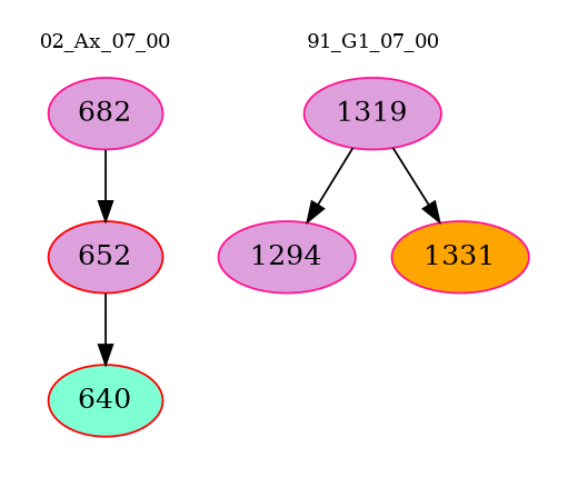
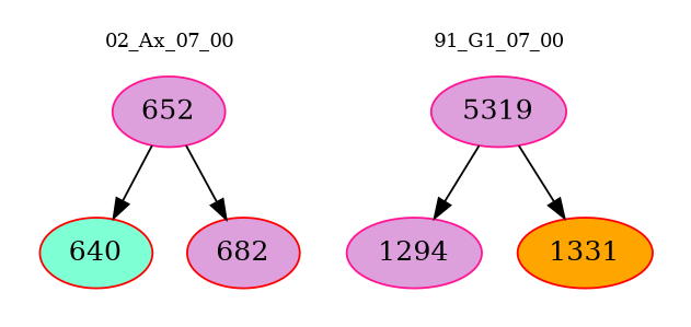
  digraph {
    node [color=deeppink fillcolor=plum style=filled]
    edge [color=black]
-   n1 [color=red label=652]
+   n1 [label=652]
    n2 [color=red fillcolor=aquamarine label=640]
-   n3 [label=682]
-   n4 [label=1319]
+   n3 [color=red label=682]
+   n4 [label=5319]
    n5 [label=1294]
-   n6 [fillcolor=orange label=1331]
+   n6 [color=red fillcolor=orange label=1331]
    subgraph cluster_1 {
      color=white
      fontsize=10
      label="02_Ax_07_00"
      n1
      n2
      n3
    }
    subgraph cluster_2 {
      color=white
      fontsize=10
      label="91_G1_07_00"
      n4
      n5
      n6
    }
    n1 -> n2
-   n3 -> n1
+   n1 -> n3
    n4 -> n5
    n4 -> n6
  }
